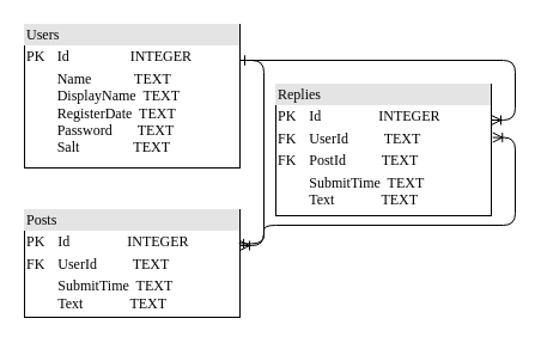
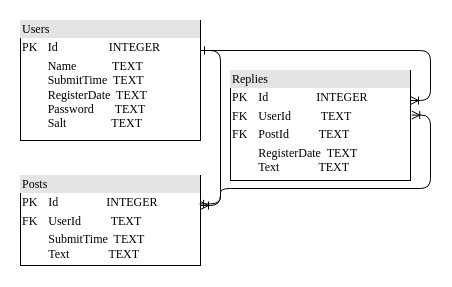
  <mxCell id="0" />
  <mxCell id="1" parent="0" />
- <mxCell id="2" value="&lt;div style=&quot;box-sizing:border-box;width:100%;background:#e4e4e4;padding:2px;&quot;&gt;Users&lt;/div&gt;&lt;table style=&quot;width:100%;font-size:1em;&quot; cellpadding=&quot;2&quot; cellspacing=&quot;0&quot;&gt;&lt;tbody&gt;&lt;tr&gt;&lt;td&gt;PK&lt;/td&gt;&lt;td&gt;Id&amp;nbsp; &amp;nbsp; &amp;nbsp; &amp;nbsp; &amp;nbsp; &amp;nbsp; &amp;nbsp; &amp;nbsp; &amp;nbsp;INTEGER&lt;/td&gt;&lt;/tr&gt;&lt;tr&gt;&lt;td&gt;&lt;br&gt;&lt;/td&gt;&lt;td&gt;Name&amp;nbsp; &amp;nbsp; &amp;nbsp; &amp;nbsp; &amp;nbsp; &amp;nbsp; TEXT&lt;br&gt;DisplayName&amp;nbsp; TEXT&lt;br&gt;RegisterDate&amp;nbsp; TEXT&lt;br&gt;Password&amp;nbsp; &amp;nbsp; &amp;nbsp; &amp;nbsp;TEXT&lt;br&gt;Salt&amp;nbsp; &amp;nbsp; &amp;nbsp; &amp;nbsp; &amp;nbsp; &amp;nbsp; &amp;nbsp; &amp;nbsp;TEXT&lt;/td&gt;&lt;/tr&gt;&lt;tr&gt;&lt;td&gt;&lt;br&gt;&lt;/td&gt;&lt;td&gt;&lt;br&gt;&lt;/td&gt;&lt;/tr&gt;&lt;/tbody&gt;&lt;/table&gt;" style="verticalAlign=top;align=left;overflow=fill;html=1;rounded=0;shadow=0;comic=0;labelBackgroundColor=none;strokeWidth=1;fontFamily=Verdana;fontSize=12" parent="1" vertex="1"><mxGeometry x="20" y="20" width="180" height="120" as="geometry" /></mxCell>
- <mxCell id="3" value="&lt;div style=&quot;box-sizing: border-box ; width: 100% ; background: #e4e4e4 ; padding: 2px&quot;&gt;Replies&lt;/div&gt;&lt;table style=&quot;width: 100% ; font-size: 1em&quot; cellpadding=&quot;2&quot; cellspacing=&quot;0&quot;&gt;&lt;tbody&gt;&lt;tr&gt;&lt;td&gt;PK&lt;/td&gt;&lt;td&gt;Id&amp;nbsp; &amp;nbsp; &amp;nbsp; &amp;nbsp; &amp;nbsp; &amp;nbsp; &amp;nbsp; &amp;nbsp; INTEGER&lt;/td&gt;&lt;/tr&gt;&lt;tr&gt;&lt;td&gt;FK&lt;/td&gt;&lt;td&gt;UserId&amp;nbsp; &amp;nbsp; &amp;nbsp; &amp;nbsp; &amp;nbsp; TEXT&lt;/td&gt;&lt;/tr&gt;&lt;tr&gt;&lt;td&gt;FK&lt;/td&gt;&lt;td&gt;PostId&amp;nbsp; &amp;nbsp; &amp;nbsp; &amp;nbsp; &amp;nbsp; TEXT&lt;/td&gt;&lt;/tr&gt;&lt;tr&gt;&lt;td&gt;&lt;br&gt;&lt;/td&gt;&lt;td&gt;SubmitTime&amp;nbsp; TEXT&lt;br&gt;Text&amp;nbsp; &amp;nbsp; &amp;nbsp; &amp;nbsp; &amp;nbsp; &amp;nbsp; &amp;nbsp;TEXT&lt;/td&gt;&lt;/tr&gt;&lt;/tbody&gt;&lt;/table&gt;" style="verticalAlign=top;align=left;overflow=fill;html=1;rounded=0;shadow=0;comic=0;labelBackgroundColor=none;strokeWidth=1;fontFamily=Verdana;fontSize=12" parent="1" vertex="1"><mxGeometry x="230" y="70" width="180" height="110" as="geometry" /></mxCell>
+ <mxCell id="2" value="&lt;div style=&quot;box-sizing:border-box;width:100%;background:#e4e4e4;padding:2px;&quot;&gt;Users&lt;/div&gt;&lt;table style=&quot;width:100%;font-size:1em;&quot; cellpadding=&quot;2&quot; cellspacing=&quot;0&quot;&gt;&lt;tbody&gt;&lt;tr&gt;&lt;td&gt;PK&lt;/td&gt;&lt;td&gt;Id&amp;nbsp; &amp;nbsp; &amp;nbsp; &amp;nbsp; &amp;nbsp; &amp;nbsp; &amp;nbsp; &amp;nbsp; &amp;nbsp;INTEGER&lt;/td&gt;&lt;/tr&gt;&lt;tr&gt;&lt;td&gt;&lt;br&gt;&lt;/td&gt;&lt;td&gt;Name&amp;nbsp; &amp;nbsp; &amp;nbsp; &amp;nbsp; &amp;nbsp; &amp;nbsp; TEXT&lt;br&gt;SubmitTime&amp;nbsp; TEXT&lt;br&gt;RegisterDate&amp;nbsp; TEXT&lt;br&gt;Password&amp;nbsp; &amp;nbsp; &amp;nbsp; &amp;nbsp;TEXT&lt;br&gt;Salt&amp;nbsp; &amp;nbsp; &amp;nbsp; &amp;nbsp; &amp;nbsp; &amp;nbsp; &amp;nbsp; &amp;nbsp;TEXT&lt;/td&gt;&lt;/tr&gt;&lt;tr&gt;&lt;td&gt;&lt;br&gt;&lt;/td&gt;&lt;td&gt;&lt;br&gt;&lt;/td&gt;&lt;/tr&gt;&lt;/tbody&gt;&lt;/table&gt;" style="verticalAlign=top;align=left;overflow=fill;html=1;rounded=0;shadow=0;comic=0;labelBackgroundColor=none;strokeWidth=1;fontFamily=Verdana;fontSize=12" parent="1" vertex="1"><mxGeometry x="20" y="20" width="180" height="120" as="geometry" /></mxCell>
+ <mxCell id="3" value="&lt;div style=&quot;box-sizing: border-box ; width: 100% ; background: #e4e4e4 ; padding: 2px&quot;&gt;Replies&lt;/div&gt;&lt;table style=&quot;width: 100% ; font-size: 1em&quot; cellpadding=&quot;2&quot; cellspacing=&quot;0&quot;&gt;&lt;tbody&gt;&lt;tr&gt;&lt;td&gt;PK&lt;/td&gt;&lt;td&gt;Id&amp;nbsp; &amp;nbsp; &amp;nbsp; &amp;nbsp; &amp;nbsp; &amp;nbsp; &amp;nbsp; &amp;nbsp; INTEGER&lt;/td&gt;&lt;/tr&gt;&lt;tr&gt;&lt;td&gt;FK&lt;/td&gt;&lt;td&gt;UserId&amp;nbsp; &amp;nbsp; &amp;nbsp; &amp;nbsp; &amp;nbsp; TEXT&lt;/td&gt;&lt;/tr&gt;&lt;tr&gt;&lt;td&gt;FK&lt;/td&gt;&lt;td&gt;PostId&amp;nbsp; &amp;nbsp; &amp;nbsp; &amp;nbsp; &amp;nbsp; TEXT&lt;/td&gt;&lt;/tr&gt;&lt;tr&gt;&lt;td&gt;&lt;br&gt;&lt;/td&gt;&lt;td&gt;RegisterDate&amp;nbsp; TEXT&lt;br&gt;Text&amp;nbsp; &amp;nbsp; &amp;nbsp; &amp;nbsp; &amp;nbsp; &amp;nbsp; &amp;nbsp;TEXT&lt;/td&gt;&lt;/tr&gt;&lt;/tbody&gt;&lt;/table&gt;" style="verticalAlign=top;align=left;overflow=fill;html=1;rounded=0;shadow=0;comic=0;labelBackgroundColor=none;strokeWidth=1;fontFamily=Verdana;fontSize=12" parent="1" vertex="1"><mxGeometry x="230" y="70" width="180" height="110" as="geometry" /></mxCell>
  <mxCell id="4" value="&lt;div style=&quot;box-sizing:border-box;width:100%;background:#e4e4e4;padding:2px;&quot;&gt;Posts&lt;/div&gt;&lt;table style=&quot;width:100%;font-size:1em;&quot; cellpadding=&quot;2&quot; cellspacing=&quot;0&quot;&gt;&lt;tbody&gt;&lt;tr&gt;&lt;td&gt;PK&lt;/td&gt;&lt;td&gt;Id&amp;nbsp; &amp;nbsp; &amp;nbsp; &amp;nbsp; &amp;nbsp; &amp;nbsp; &amp;nbsp; &amp;nbsp; INTEGER&lt;/td&gt;&lt;/tr&gt;&lt;tr&gt;&lt;td&gt;FK&lt;/td&gt;&lt;td&gt;UserId&amp;nbsp; &amp;nbsp; &amp;nbsp; &amp;nbsp; &amp;nbsp; TEXT&lt;/td&gt;&lt;/tr&gt;&lt;tr&gt;&lt;td&gt;&lt;/td&gt;&lt;td&gt;SubmitTime&amp;nbsp; TEXT&lt;br&gt;Text&amp;nbsp; &amp;nbsp; &amp;nbsp; &amp;nbsp; &amp;nbsp; &amp;nbsp; &amp;nbsp;TEXT&lt;br&gt;&lt;/td&gt;&lt;/tr&gt;&lt;/tbody&gt;&lt;/table&gt;" style="verticalAlign=top;align=left;overflow=fill;html=1;rounded=0;shadow=0;comic=0;labelBackgroundColor=none;strokeWidth=1;fontFamily=Verdana;fontSize=12" parent="1" vertex="1"><mxGeometry x="20" y="175" width="180" height="90" as="geometry" /></mxCell>
  <mxCell id="5" value="" style="edgeStyle=orthogonalEdgeStyle;html=1;endArrow=ERoneToMany;startArrow=ERone;labelBackgroundColor=none;fontFamily=Verdana;fontSize=12;align=left;startFill=0;" parent="1" target="4" edge="1"><mxGeometry width="100" height="100" relative="1" as="geometry"><mxPoint x="200" y="50" as="sourcePoint" /><mxPoint x="250" y="210" as="targetPoint" /><Array as="points"><mxPoint x="220" y="50" /><mxPoint x="220" y="205" /></Array></mxGeometry></mxCell>
  <mxCell id="6" value="" style="edgeStyle=orthogonalEdgeStyle;html=1;endArrow=ERoneToMany;startArrow=ERone;labelBackgroundColor=none;fontFamily=Verdana;fontSize=12;align=left;startFill=0;exitX=1;exitY=0.25;exitDx=0;exitDy=0;" edge="1" parent="1" source="2" target="3"><mxGeometry width="100" height="100" relative="1" as="geometry"><mxPoint x="210" y="70" as="sourcePoint" /><mxPoint x="450" y="100" as="targetPoint" /><Array as="points"><mxPoint x="430" y="50" /><mxPoint x="430" y="100" /></Array></mxGeometry></mxCell>
  <mxCell id="7" value="" style="edgeStyle=orthogonalEdgeStyle;html=1;endArrow=ERoneToMany;startArrow=ERone;labelBackgroundColor=none;fontFamily=Verdana;fontSize=12;align=left;startFill=0;entryX=1.007;entryY=0.405;entryDx=0;entryDy=0;entryPerimeter=0;exitX=0.995;exitY=0.315;exitDx=0;exitDy=0;exitPerimeter=0;" edge="1" parent="1" source="4" target="3"><mxGeometry width="100" height="100" relative="1" as="geometry"><mxPoint x="220" y="290" as="sourcePoint" /><mxPoint x="439.82" y="205.1" as="targetPoint" /><Array as="points"><mxPoint x="220" y="188" /><mxPoint x="430" y="188" /><mxPoint x="430" y="115" /></Array></mxGeometry></mxCell>
